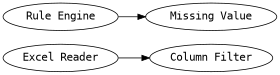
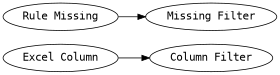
  digraph {
    fontname="DejaVu Sans Mono"
    rankdir=LR
    node [fontname="DejaVu Sans Mono"]
    edge [fontname="DejaVu Sans Mono"]
    n1 [label="Column Filter"]
-   n2 [label="Rule Engine"]
-   n3 [label="Missing Value"]
-   n4 [label="Excel Reader"]
+   n2 [label="Rule Missing"]
+   n3 [label="Missing Filter"]
+   n4 [label="Excel Column"]
    n2 -> n3
    n4 -> n1
  }
